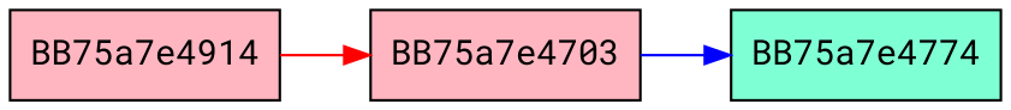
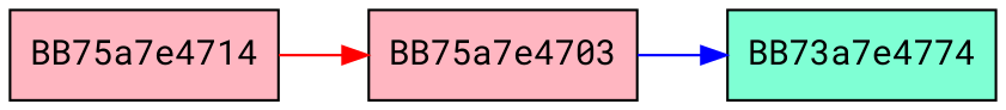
  digraph {
    fontname="Roboto Mono"
    rankdir=LR
    splines=ortho
    node [fillcolor=lightpink fontname="Roboto Mono" shape=box style=filled]
    edge [fontname="Roboto Mono"]
    n1 [label=BB75a7e4703]
-   BB75a7e4714 [label=BB75a7e4914]
-   BB75a7e4774 [fillcolor=aquamarine]
+   BB75a7e4714
+   BB75a7e4774 [fillcolor=aquamarine label=BB73a7e4774]
    n1 -> BB75a7e4774 [color=blue]
    BB75a7e4714 -> n1 [color=red]
  }
